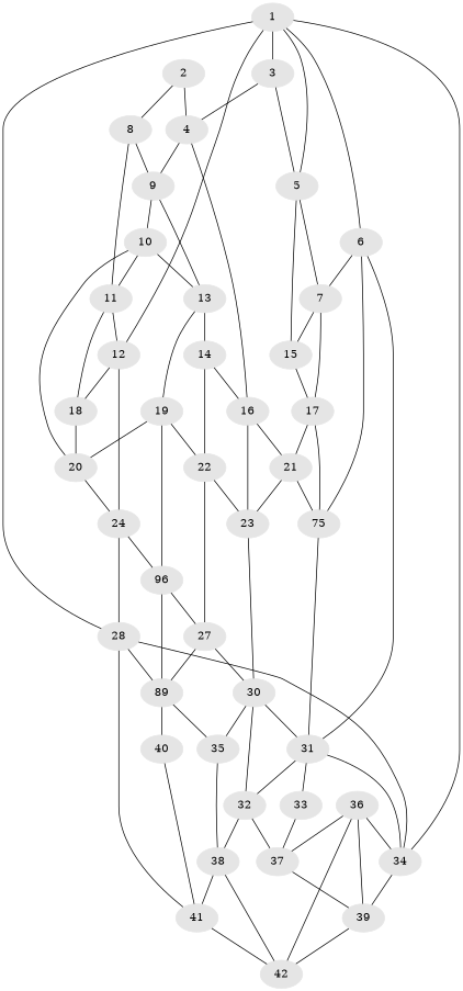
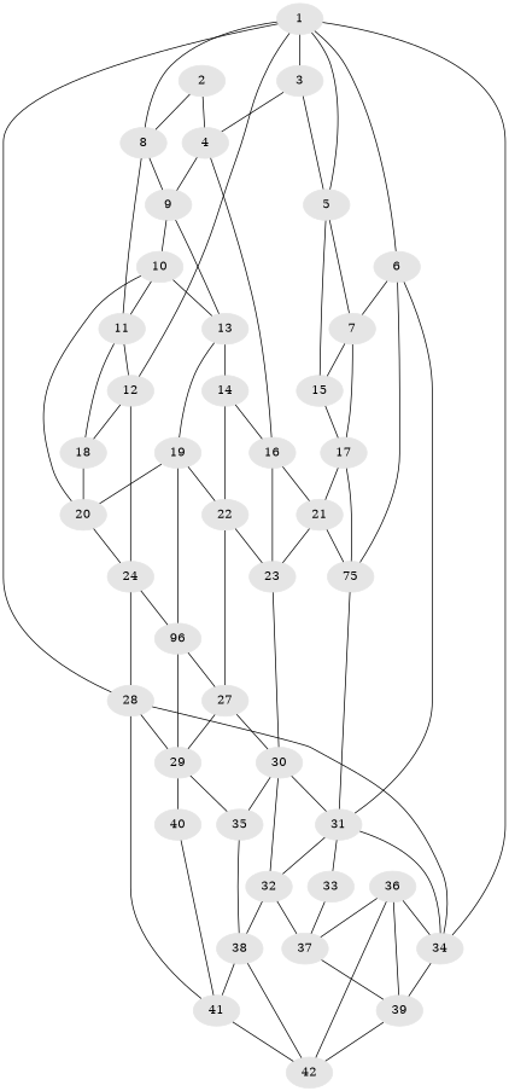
  graph {
    node [color=gray90 style=filled]
    edge [weight=1.0]
    1
    3
    5
    6
    8
    12
    28
    34
    4
    7
    15
    n12 [label=75]
    31
    9
    11
    18
    24
-   29 [label=89]
+   29
    41
    39
    2
    16
    10
    13
    21
    23
    17
    32
    33
    20
    14
    19
    n33 [label=96]
    22
    27
    30
    35
    40
    42
    38
    37
    36
    1 -- 3
    1 -- 5
    1 -- 6
+   1 -- 8
    1 -- 12
    1 -- 28
    1 -- 34
    3 -- 5
    3 -- 4
    5 -- 7
    5 -- 15
    6 -- 7
    6 -- n12
    6 -- 31
    8 -- 9
    8 -- 11
    12 -- 18
    12 -- 24
    28 -- 34
    28 -- 29
    28 -- 41
    34 -- 39
    4 -- 9
    4 -- 16
    7 -- 15
    7 -- 17
    15 -- 17
    n12 -- 31
    31 -- 34
    31 -- 32
    31 -- 33
    9 -- 10
    9 -- 13
    11 -- 12
    11 -- 18
    18 -- 20
    24 -- 28
    24 -- n33
    29 -- 35
    29 -- 40 [weight=2.0]
    41 -- 42
    39 -- 42
    2 -- 8
    2 -- 4
    16 -- 21
    16 -- 23
    10 -- 11
    10 -- 13
    10 -- 20
    13 -- 14
    13 -- 19
    21 -- n12
    21 -- 23
    23 -- 30
    17 -- n12
    17 -- 21
    32 -- 38
    32 -- 37
    33 -- 37
    20 -- 24
    14 -- 16
    14 -- 22
    19 -- 20
    19 -- n33
    19 -- 22
    n33 -- 29
    n33 -- 27
    22 -- 23
    22 -- 27
    27 -- 29
    27 -- 30
    30 -- 31
    30 -- 32 [weight=2.0]
    30 -- 35
    35 -- 38
    40 -- 41
    38 -- 41
    38 -- 42
    37 -- 39
    36 -- 34
    36 -- 39
    36 -- 42
    36 -- 37
  }
